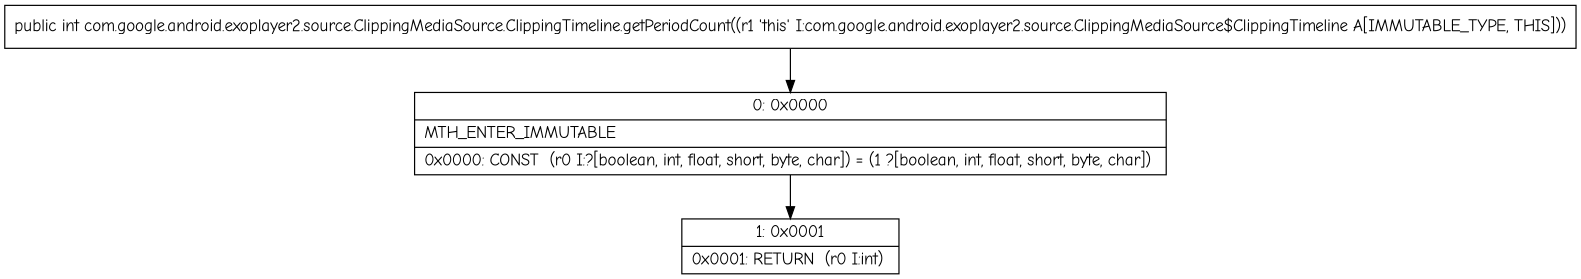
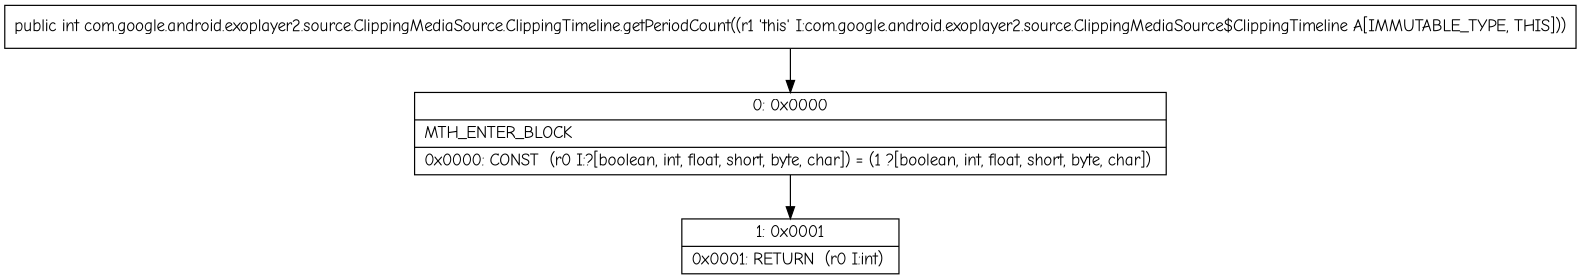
  digraph {
    fontname="Comic Neue"
    node [shape=record fontname="Comic Neue"]
    edge [fontname="Comic Neue"]
-   n1 [label="{0\:\ 0x0000|MTH_ENTER_IMMUTABLE\l|0x0000: CONST  (r0 I:?[boolean, int, float, short, byte, char]) = (1 ?[boolean, int, float, short, byte, char]) \l}"]
+   n1 [label="{0\:\ 0x0000|MTH_ENTER_BLOCK\l|0x0000: CONST  (r0 I:?[boolean, int, float, short, byte, char]) = (1 ?[boolean, int, float, short, byte, char]) \l}"]
    n2 [label="{1\:\ 0x0001|0x0001: RETURN  (r0 I:int) \l}"]
    n3 [label="{public int com.google.android.exoplayer2.source.ClippingMediaSource.ClippingTimeline.getPeriodCount((r1 'this' I:com.google.android.exoplayer2.source.ClippingMediaSource$ClippingTimeline A[IMMUTABLE_TYPE, THIS])) }"]
    n1 -> n2
    n3 -> n1
  }
